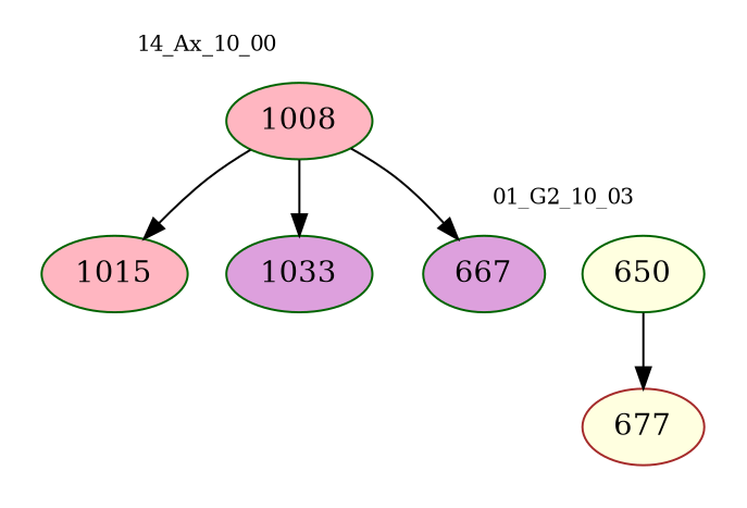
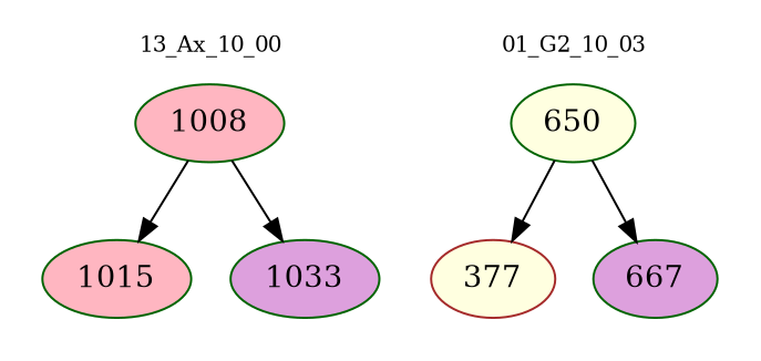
  digraph {
    node [color=darkgreen fillcolor=lightpink style=filled]
    edge [color=black]
    n1 [label=1008]
    n2 [label=1015]
    n3 [fillcolor=plum label=1033]
    n4 [fillcolor=lightyellow label=650]
-   n5 [color=brown fillcolor=lightyellow label=677]
+   n5 [color=brown fillcolor=lightyellow label=377]
    n6 [fillcolor=plum label=667]
    subgraph cluster_1 {
      color=white
      fontsize=10
-     label="14_Ax_10_00"
+     label="13_Ax_10_00"
      n1
      n2
      n3
    }
    subgraph cluster_2 {
      color=white
      fontsize=10
      label="01_G2_10_03"
      n4
      n5
      n6
    }
    n1 -> n2
    n1 -> n3
    n4 -> n5
-   n1 -> n6
+   n4 -> n6
  }
